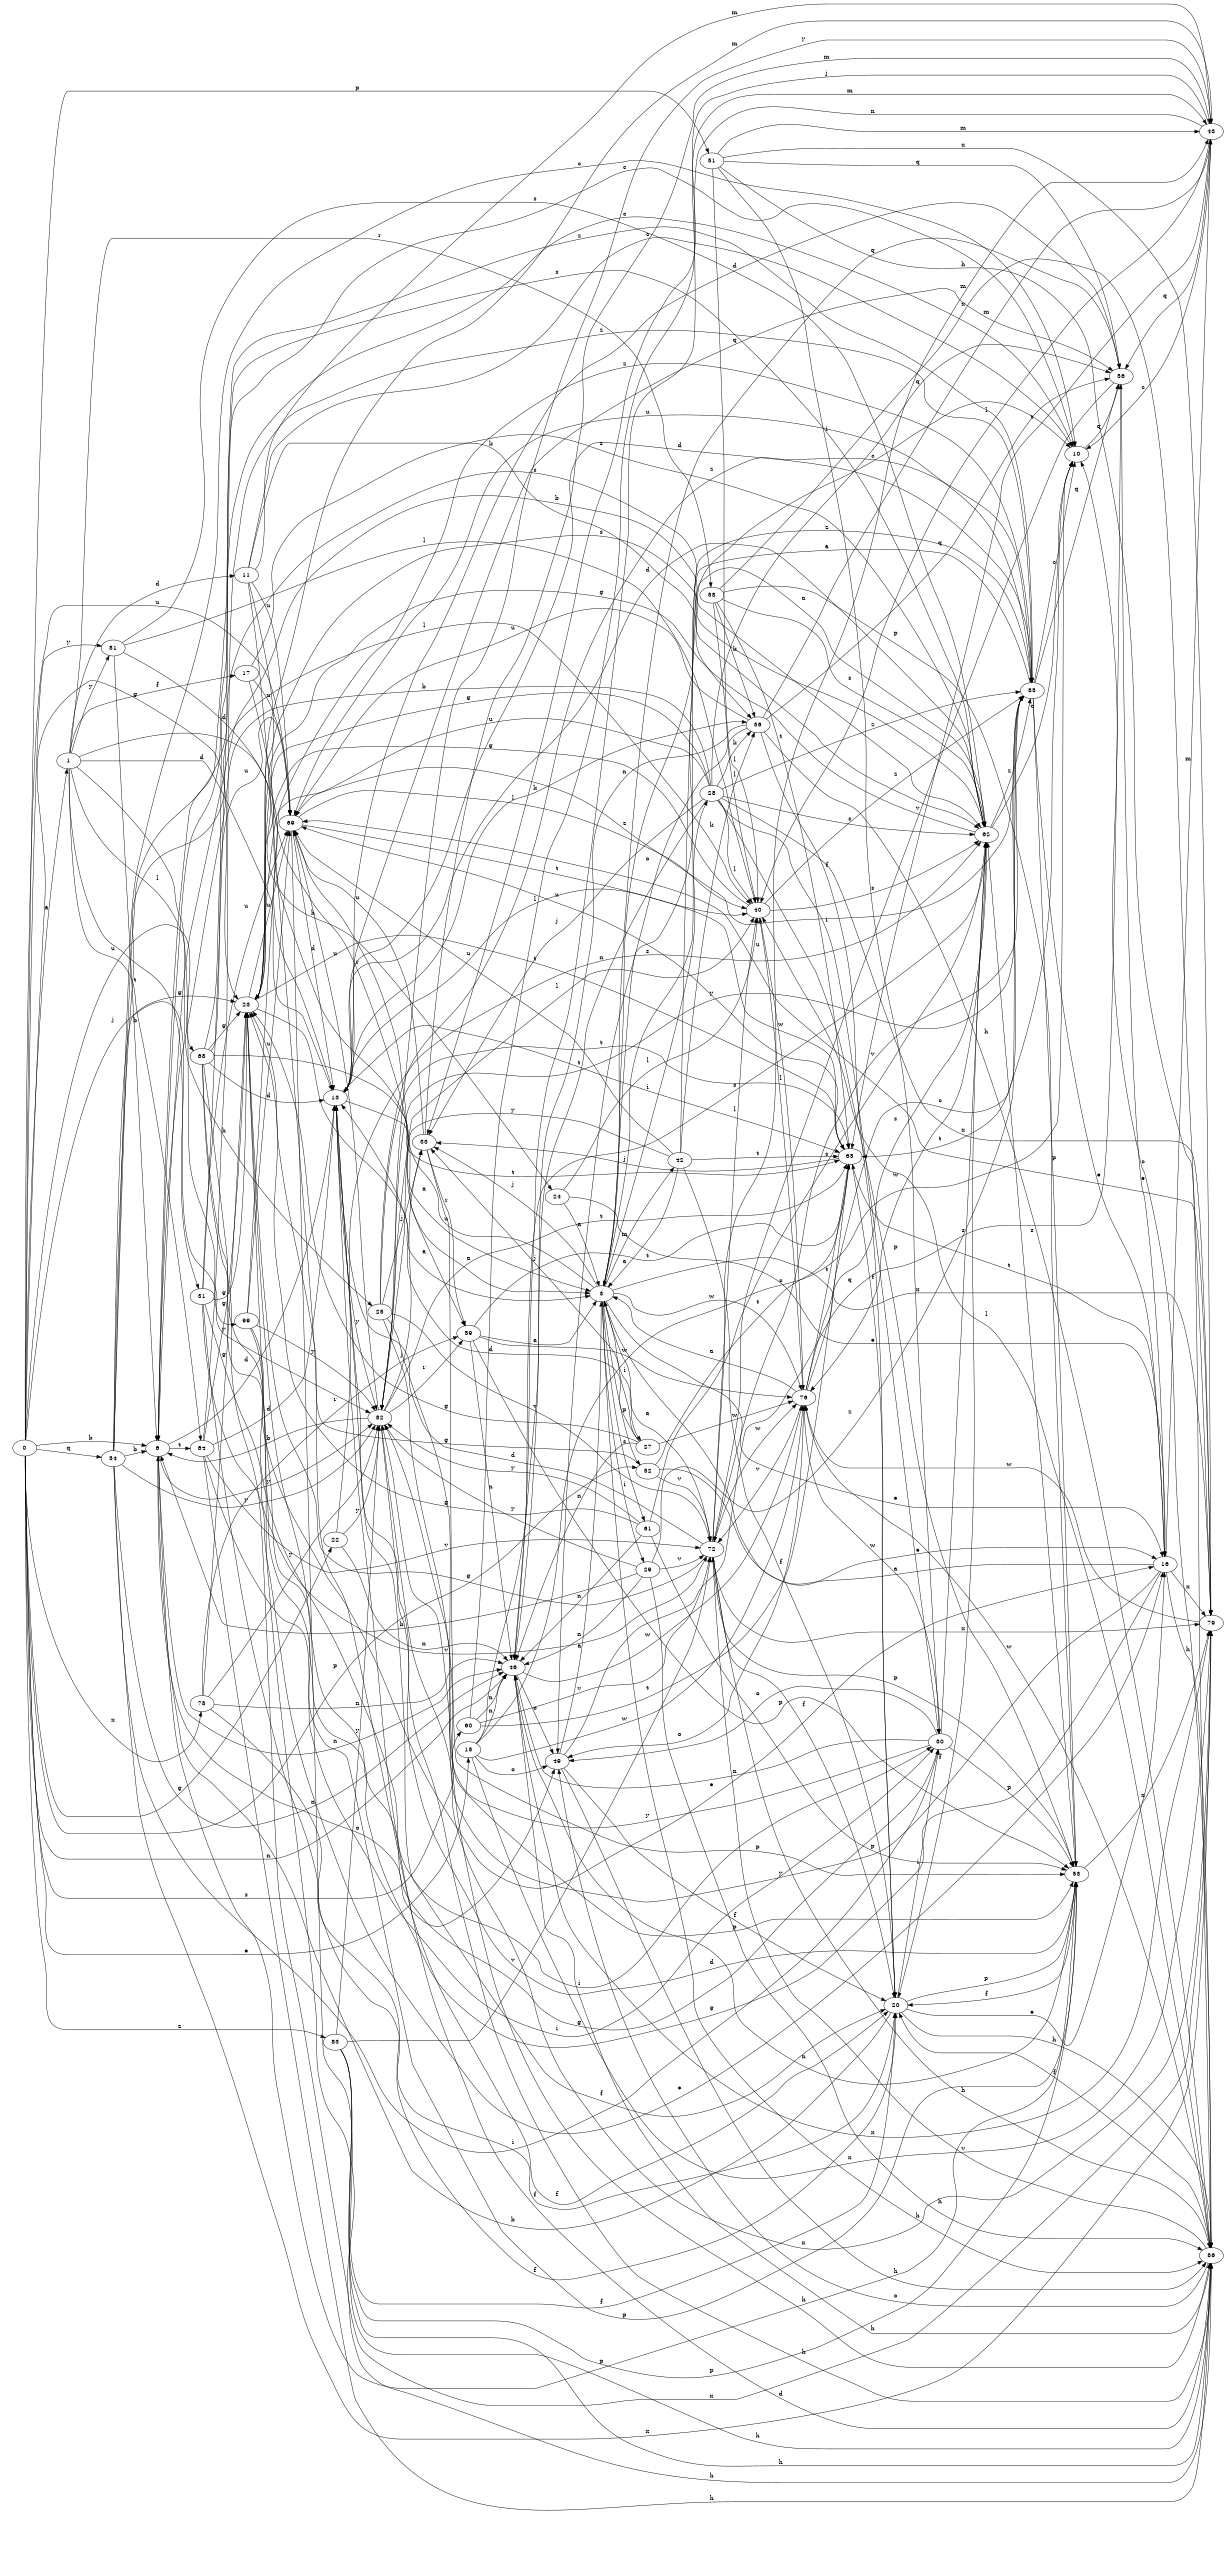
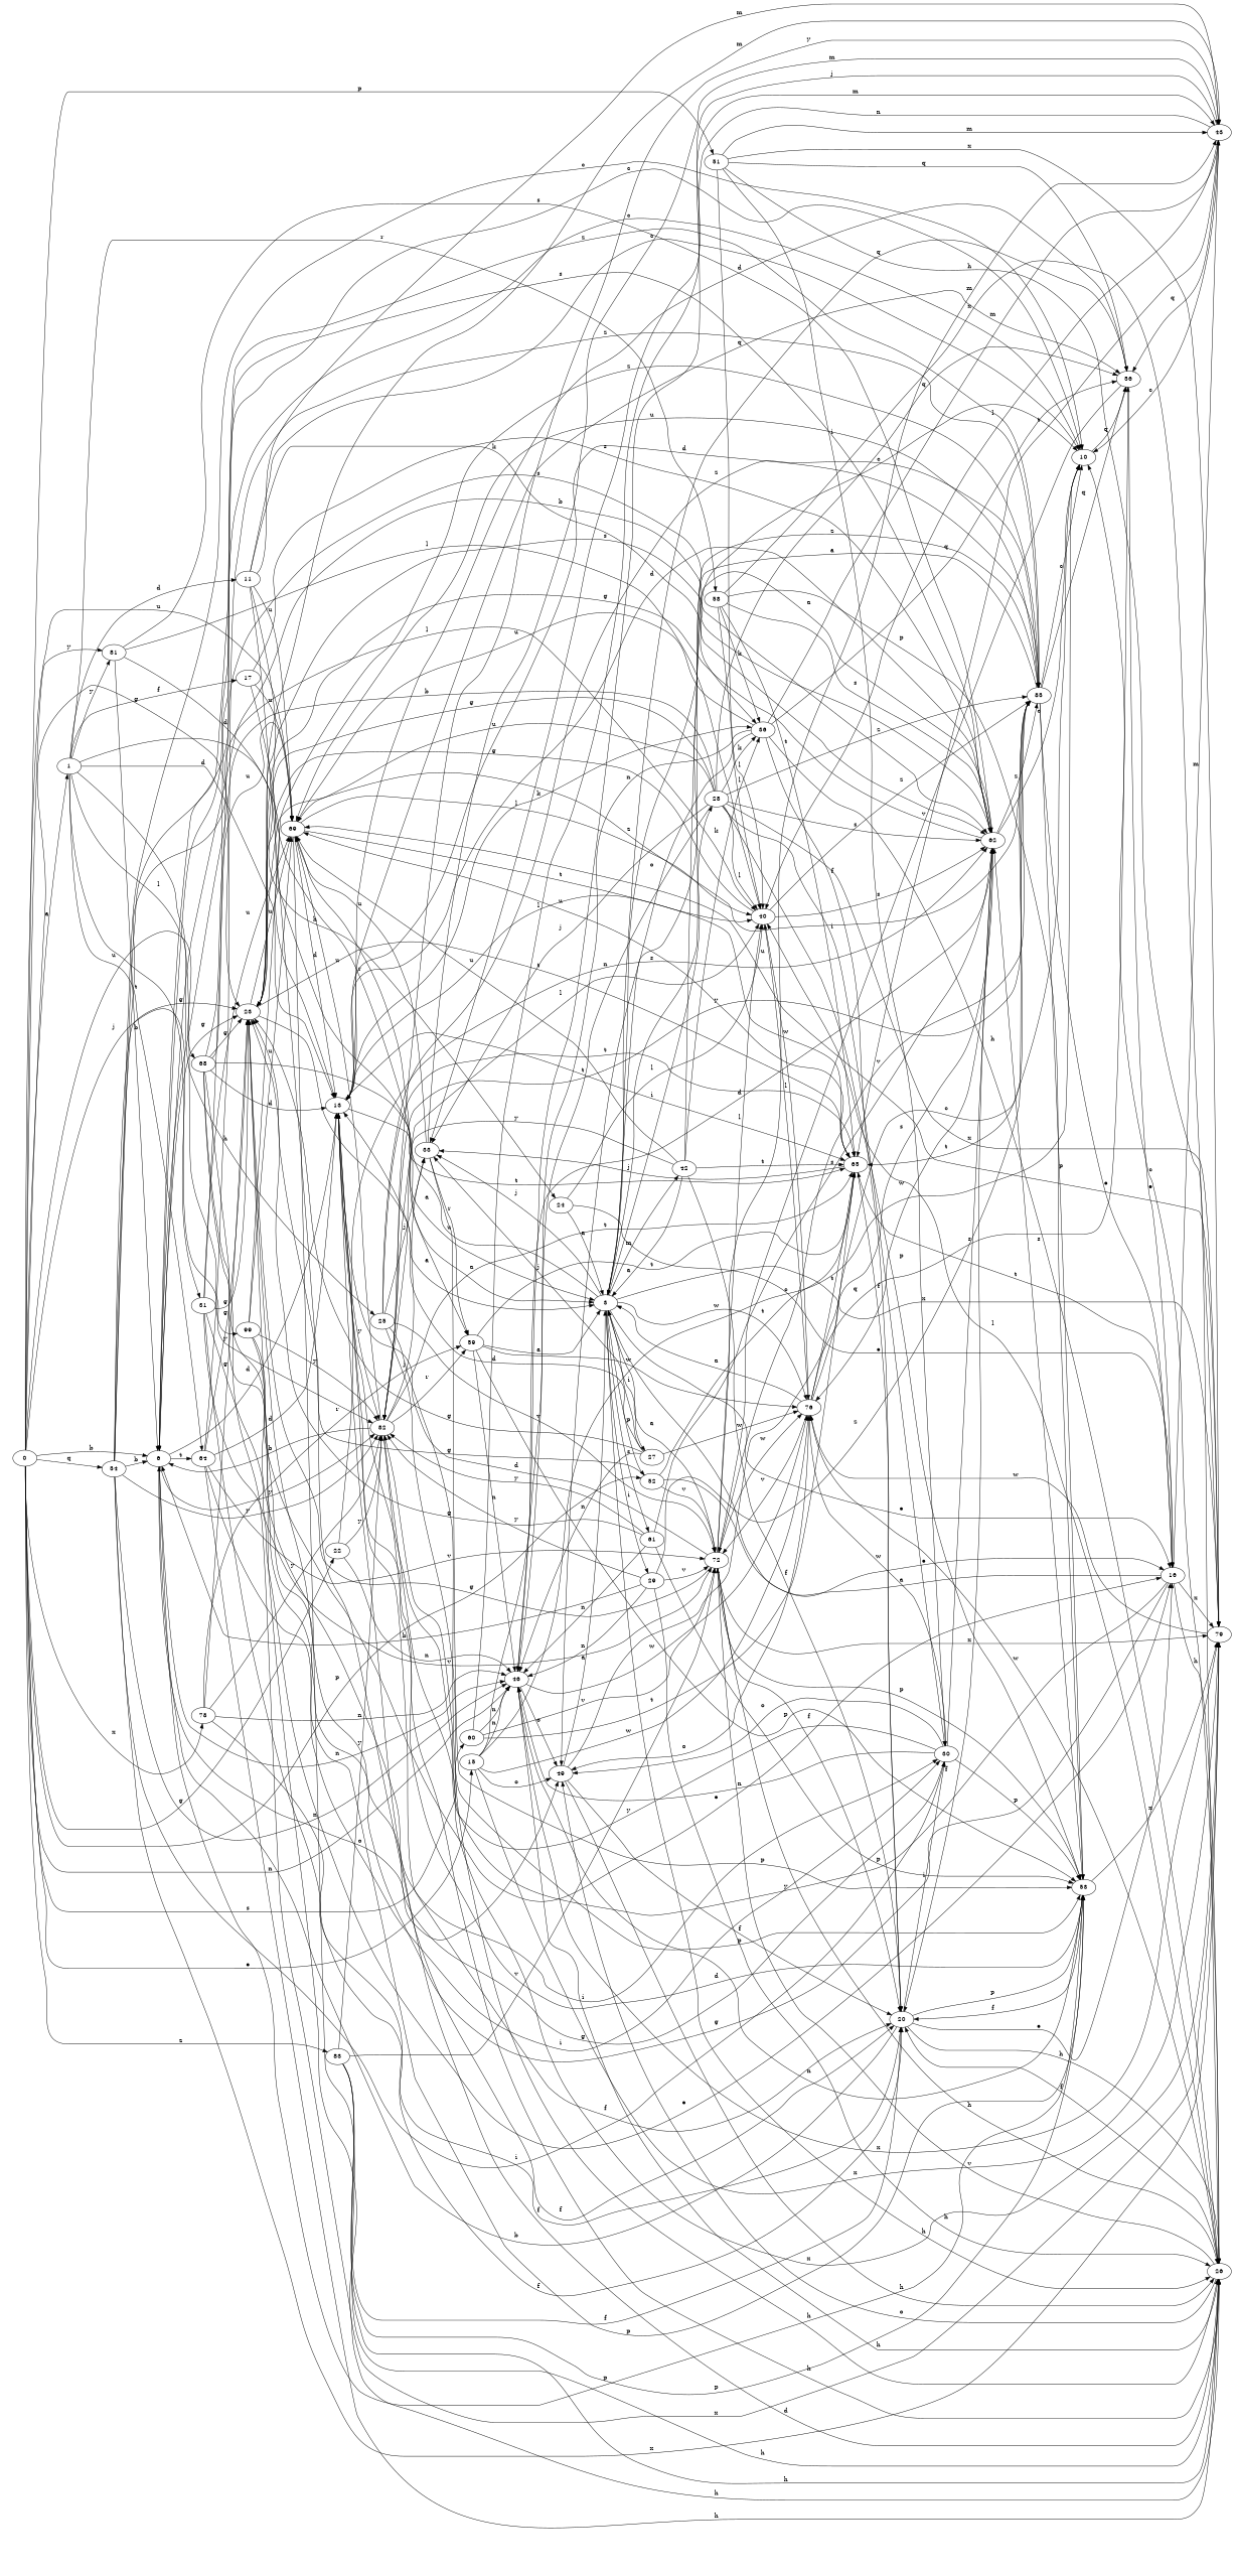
  strict digraph {
    rankdir=LR
    0
    1
    6
    15
    22
    23
    31
    46
    51
    52
    54
    60
    68
    69
    78
    81
    83
    11
    13
    17
    24
    25
    n23 [label=99]
    58
    64
    82
    85
    49
    53
    62
    76
    79
    10
    3
    43
    65
    16
    20
    72
-   26 [label=86]
+   26
    56
    40
    30
    59
    36
    33
    27
    28
    29
    42
    61
    0 -> 1 [label=a]
    0 -> 6 [label=b]
    0 -> 15 [label=e]
    0 -> 22 [label=g]
    0 -> 23 [label=g]
    0 -> 31 [label=j]
    0 -> 46 [label=n]
    0 -> 51 [label=p]
    0 -> 52 [label=p]
    0 -> 54 [label=q]
    0 -> 60 [label=s]
    0 -> 68 [label=u]
    0 -> 69 [label=u]
    0 -> 78 [label=x]
    0 -> 81 [label=y]
    0 -> 83 [label=z]
    1 -> 81 [label=y]
    1 -> 11 [label=d]
    1 -> 13 [label=d]
    1 -> 17 [label=f]
    1 -> 24 [label=h]
    1 -> 25 [label=h]
    1 -> n23 [label=l]
    1 -> 58 [label=r]
    1 -> 64 [label=t]
    1 -> 82 [label=y]
+   6 -> 23 [label=g]
    6 -> 46 [label=n]
    6 -> 13 [label=d]
    6 -> 64 [label=t]
    6 -> 82 [label=y]
    6 -> 85 [label=z]
    6 -> 49 [label=o]
    6 -> 53 [label=p]
    6 -> 62 [label=s]
    15 -> 46 [label=n]
    15 -> 49 [label=o]
-   15 -> 62 [label=s]
+   15 -> 62 [label=d]
    15 -> 76 [label=w]
    15 -> 79 [label=x]
    15 -> 10 [label=c]
    22 -> 46 [label=n]
    22 -> 82 [label=y]
    22 -> 62 [label=s]
    23 -> 69 [label=u]
    23 -> 85 [label=z]
    23 -> 62 [label=s]
    23 -> 3 [label=a]
    23 -> 43 [label=m]
    23 -> 65 [label=t]
    31 -> 23 [label=g]
    31 -> 69 [label=u]
    31 -> 10 [label=c]
    31 -> 16 [label=e]
    31 -> 20 [label=f]
    31 -> 72 [label=v]
    46 -> 49 [label=o]
    46 -> 76 [label=w]
    46 -> 79 [label=x]
    46 -> 26 [label=h]
    51 -> 79 [label=x]
    51 -> 43 [label=m]
    51 -> 26 [label=h]
    51 -> 56 [label=q]
    51 -> 40 [label=l]
    51 -> 30 [label=i]
    52 -> 23 [label=g]
    52 -> 65 [label=t]
    52 -> 16 [label=e]
    52 -> 72 [label=v]
    54 -> 6 [label=b]
    54 -> 23 [label=g]
    54 -> 46 [label=n]
    54 -> 82 [label=y]
    54 -> 62 [label=s]
    54 -> 79 [label=x]
    54 -> 10 [label=c]
    54 -> 40 [label=l]
    54 -> 30 [label=i]
    60 -> 46 [label=n]
    60 -> 43 [label=m]
    60 -> 65 [label=t]
    60 -> 72 [label=v]
    68 -> 23 [label=g]
    68 -> 69 [label=u]
    68 -> 13 [label=d]
    68 -> 53 [label=p]
    68 -> 79 [label=x]
    68 -> 10 [label=c]
    68 -> 65 [label=t]
    68 -> 26 [label=h]
    69 -> 13 [label=d]
    69 -> 65 [label=t]
    69 -> 26 [label=h]
    69 -> 40 [label=l]
    78 -> 23 [label=g]
    78 -> 46 [label=n]
    78 -> 82 [label=y]
    78 -> 20 [label=f]
    78 -> 59 [label=r]
    81 -> 6 [label=b]
    81 -> 13 [label=d]
    81 -> 62 [label=s]
    81 -> 40 [label=l]
    83 -> 82 [label=y]
    83 -> 53 [label=p]
    83 -> 20 [label=f]
    83 -> 72 [label=v]
    83 -> 26 [label=h]
    11 -> 69 [label=u]
    11 -> 10 [label=c]
    11 -> 43 [label=m]
    11 -> 20 [label=f]
    11 -> 59 [label=r]
    11 -> 36 [label=k]
    13 -> 82 [label=y]
    13 -> 3 [label=a]
    13 -> 65 [label=t]
    13 -> 20 [label=f]
    13 -> 56 [label=q]
    13 -> 40 [label=l]
    13 -> 36 [label=k]
    17 -> 69 [label=u]
    17 -> 62 [label=s]
    17 -> 3 [label=a]
    24 -> 3 [label=a]
    24 -> 16 [label=e]
    24 -> 40 [label=l]
    25 -> 85 [label=z]
    25 -> 53 [label=p]
    25 -> 65 [label=t]
    25 -> 72 [label=v]
    25 -> 26 [label=h]
    25 -> 33 [label=j]
    n23 -> 69 [label=u]
    n23 -> 82 [label=y]
    n23 -> 85 [label=z]
    n23 -> 16 [label=e]
    n23 -> 30 [label=i]
    58 -> 53 [label=p]
    58 -> 62 [label=s]
    58 -> 79 [label=x]
    58 -> 65 [label=t]
    58 -> 40 [label=l]
    58 -> 36 [label=k]
    64 -> 23 [label=g]
    64 -> 13 [label=d]
    64 -> 85 [label=z]
    64 -> 72 [label=v]
    64 -> 26 [label=h]
    64 -> 30 [label=i]
    82 -> 6 [label=b]
    82 -> 69 [label=u]
    82 -> 79 [label=x]
    82 -> 65 [label=t]
    82 -> 26 [label=h]
    82 -> 40 [label=l]
    82 -> 59 [label=r]
    82 -> 33 [label=j]
    85 -> 69 [label=u]
    85 -> 13 [label=d]
    85 -> 82 [label=y]
    85 -> 53 [label=p]
    85 -> 10 [label=c]
    85 -> 3 [label=a]
    85 -> 65 [label=t]
    85 -> 16 [label=e]
    85 -> 72 [label=v]
    85 -> 56 [label=q]
    49 -> 3 [label=a]
    49 -> 20 [label=f]
    49 -> 26 [label=h]
    49 -> 56 [label=q]
    53 -> 46 [label=n]
    53 -> 13 [label=d]
    53 -> 62 [label=s]
    53 -> 79 [label=x]
    53 -> 20 [label=f]
    62 -> 6 [label=b]
    62 -> 23 [label=g]
    62 -> 13 [label=d]
    62 -> 85 [label=z]
    62 -> 76 [label=w]
    62 -> 10 [label=c]
    62 -> 3 [label=a]
    62 -> 20 [label=f]
    76 -> 49 [label=o]
    76 -> 62 [label=s]
    76 -> 10 [label=c]
    76 -> 3 [label=a]
    76 -> 65 [label=t]
    76 -> 72 [label=v]
    76 -> 40 [label=l]
    79 -> 69 [label=u]
    79 -> 76 [label=w]
    10 -> 56 [label=q]
    3 -> 52 [label=p]
    3 -> 69 [label=u]
    3 -> 85 [label=z]
    3 -> 76 [label=w]
    3 -> 79 [label=x]
    3 -> 16 [label=e]
    3 -> 26 [label=h]
    3 -> 56 [label=q]
    3 -> 33 [label=j]
    3 -> 27 [label=i]
    3 -> 28 [label=i]
    3 -> 29 [label=i]
    3 -> 42 [label=m]
    3 -> 61 [label=s]
    43 -> 46 [label=n]
    43 -> 82 [label=y]
    43 -> 10 [label=c]
    43 -> 65 [label=t]
    43 -> 56 [label=q]
    43 -> 40 [label=l]
    43 -> 33 [label=j]
    65 -> 69 [label=u]
    65 -> 20 [label=f]
    65 -> 33 [label=j]
    16 -> 23 [label=g]
    16 -> 82 [label=y]
    16 -> 79 [label=x]
    16 -> 3 [label=a]
    16 -> 43 [label=m]
    16 -> 65 [label=t]
    16 -> 26 [label=h]
    20 -> 6 [label=b]
    20 -> 53 [label=p]
    20 -> 16 [label=e]
    20 -> 26 [label=h]
    20 -> 30 [label=i]
    72 -> 23 [label=g]
    72 -> 13 [label=d]
    72 -> 53 [label=p]
    72 -> 76 [label=w]
    72 -> 79 [label=x]
    72 -> 3 [label=a]
    72 -> 43 [label=m]
    72 -> 20 [label=f]
    72 -> 26 [label=h]
    72 -> 40 [label=l]
    26 -> 13 [label=d]
    26 -> 49 [label=o]
    26 -> 76 [label=w]
    26 -> 10 [label=c]
    26 -> 20 [label=f]
    26 -> 72 [label=v]
    26 -> 40 [label=l]
    56 -> 13 [label=d]
    56 -> 16 [label=e]
    56 -> 72 [label=v]
    40 -> 23 [label=g]
    40 -> 85 [label=z]
    40 -> 62 [label=s]
    40 -> 76 [label=w]
    30 -> 23 [label=g]
    30 -> 46 [label=n]
-   30 -> 82 [label=y]
+   30 -> 13 [label=y]
    30 -> 49 [label=o]
    30 -> 53 [label=p]
    30 -> 62 [label=s]
    30 -> 76 [label=w]
    59 -> 46 [label=n]
    59 -> 53 [label=p]
    59 -> 76 [label=w]
    59 -> 3 [label=a]
    59 -> 65 [label=t]
    36 -> 46 [label=n]
    36 -> 69 [label=u]
    36 -> 49 [label=o]
    36 -> 43 [label=m]
    36 -> 20 [label=f]
    36 -> 26 [label=h]
    36 -> 56 [label=q]
    33 -> 69 [label=u]
    33 -> 53 [label=p]
    33 -> 43 [label=m]
    33 -> 59 [label=r]
    27 -> 23 [label=g]
    27 -> 46 [label=n]
    27 -> 13 [label=d]
    27 -> 76 [label=w]
    27 -> 33 [label=j]
    28 -> 6 [label=b]
    28 -> 23 [label=g]
    28 -> 46 [label=n]
    28 -> 69 [label=u]
    28 -> 85 [label=z]
    28 -> 53 [label=p]
    28 -> 62 [label=s]
    28 -> 79 [label=x]
    28 -> 56 [label=q]
    28 -> 40 [label=l]
    28 -> 30 [label=i]
    28 -> 36 [label=k]
    28 -> 33 [label=j]
    29 -> 6 [label=b]
    29 -> 46 [label=n]
    29 -> 82 [label=y]
    29 -> 85 [label=z]
    29 -> 72 [label=v]
    29 -> 26 [label=h]
    42 -> 69 [label=u]
    42 -> 82 [label=y]
    42 -> 10 [label=c]
    42 -> 3 [label=a]
    42 -> 65 [label=t]
    42 -> 20 [label=f]
    42 -> 36 [label=k]
    61 -> 23 [label=g]
    61 -> 46 [label=n]
    61 -> 82 [label=y]
    61 -> 53 [label=p]
    61 -> 62 [label=s]
  }
